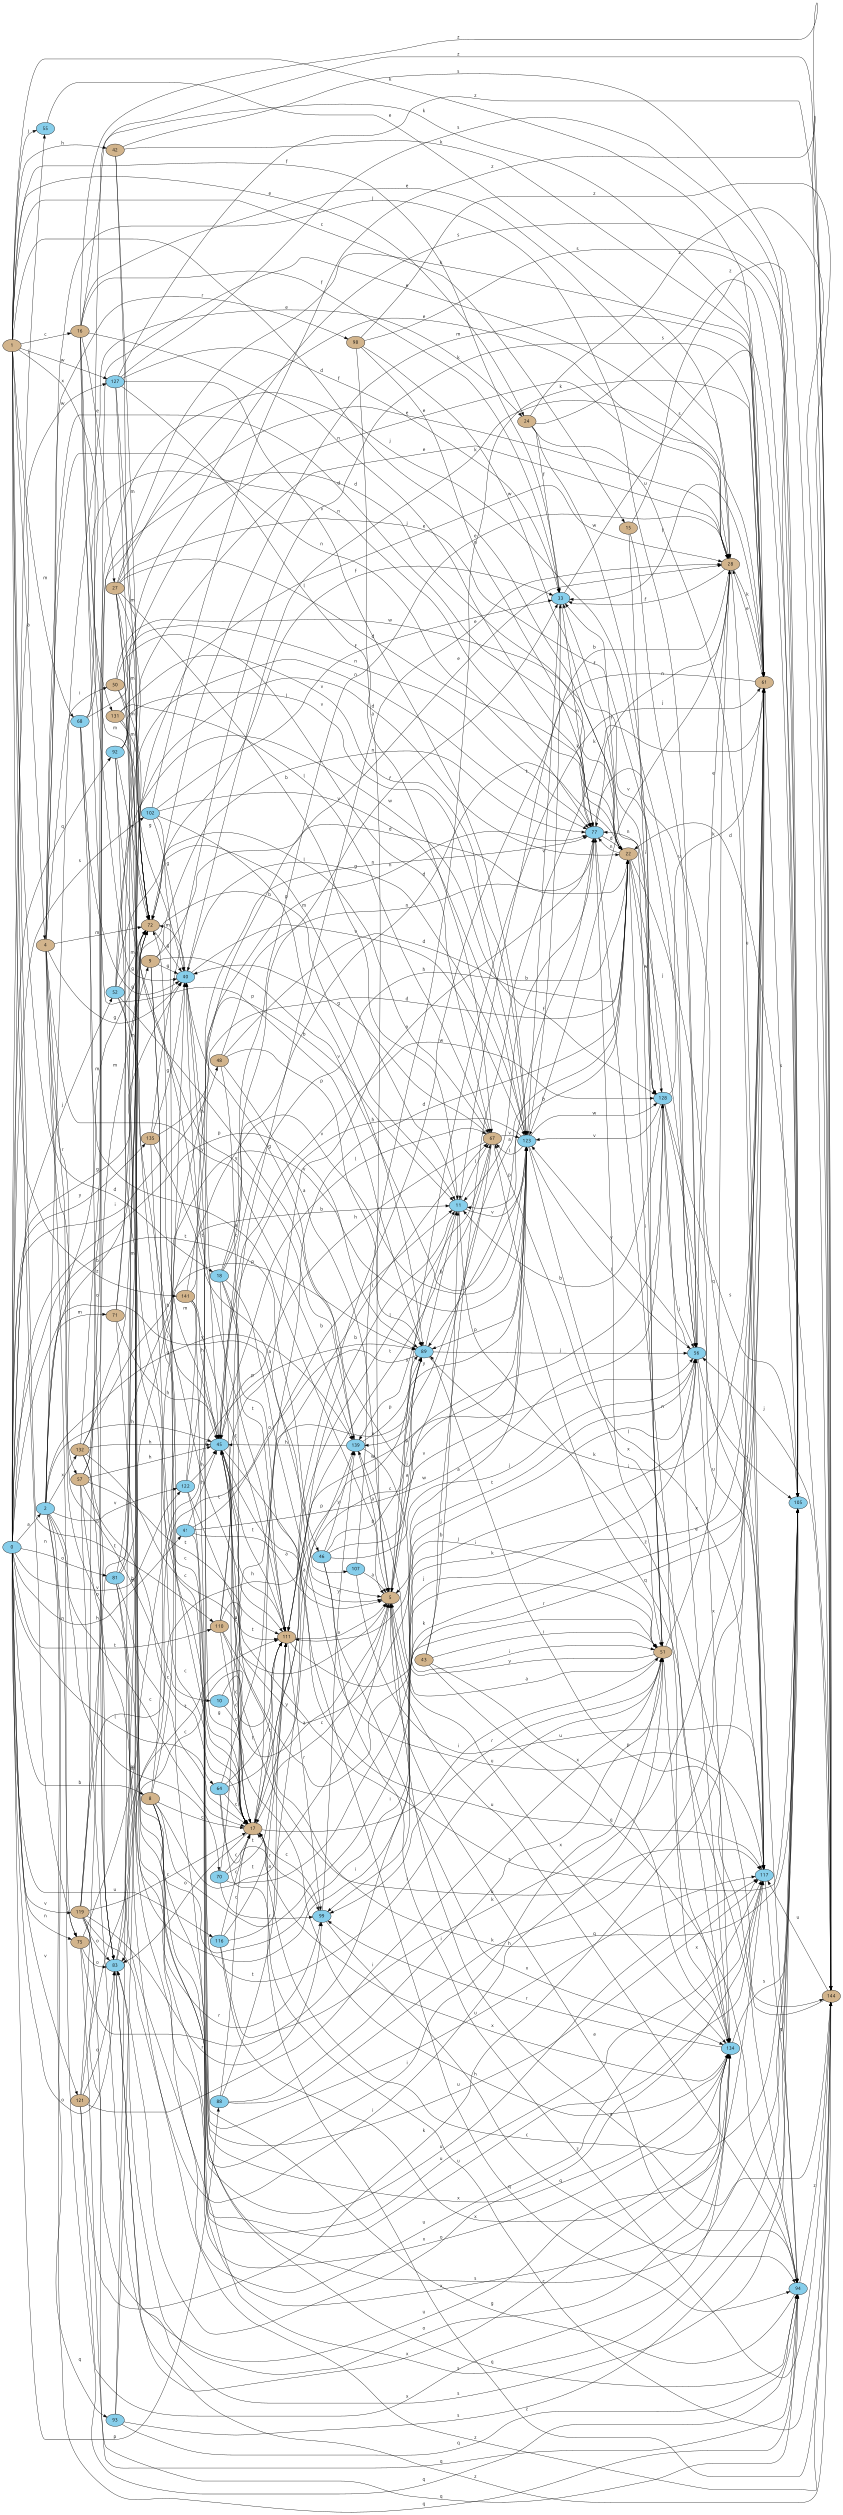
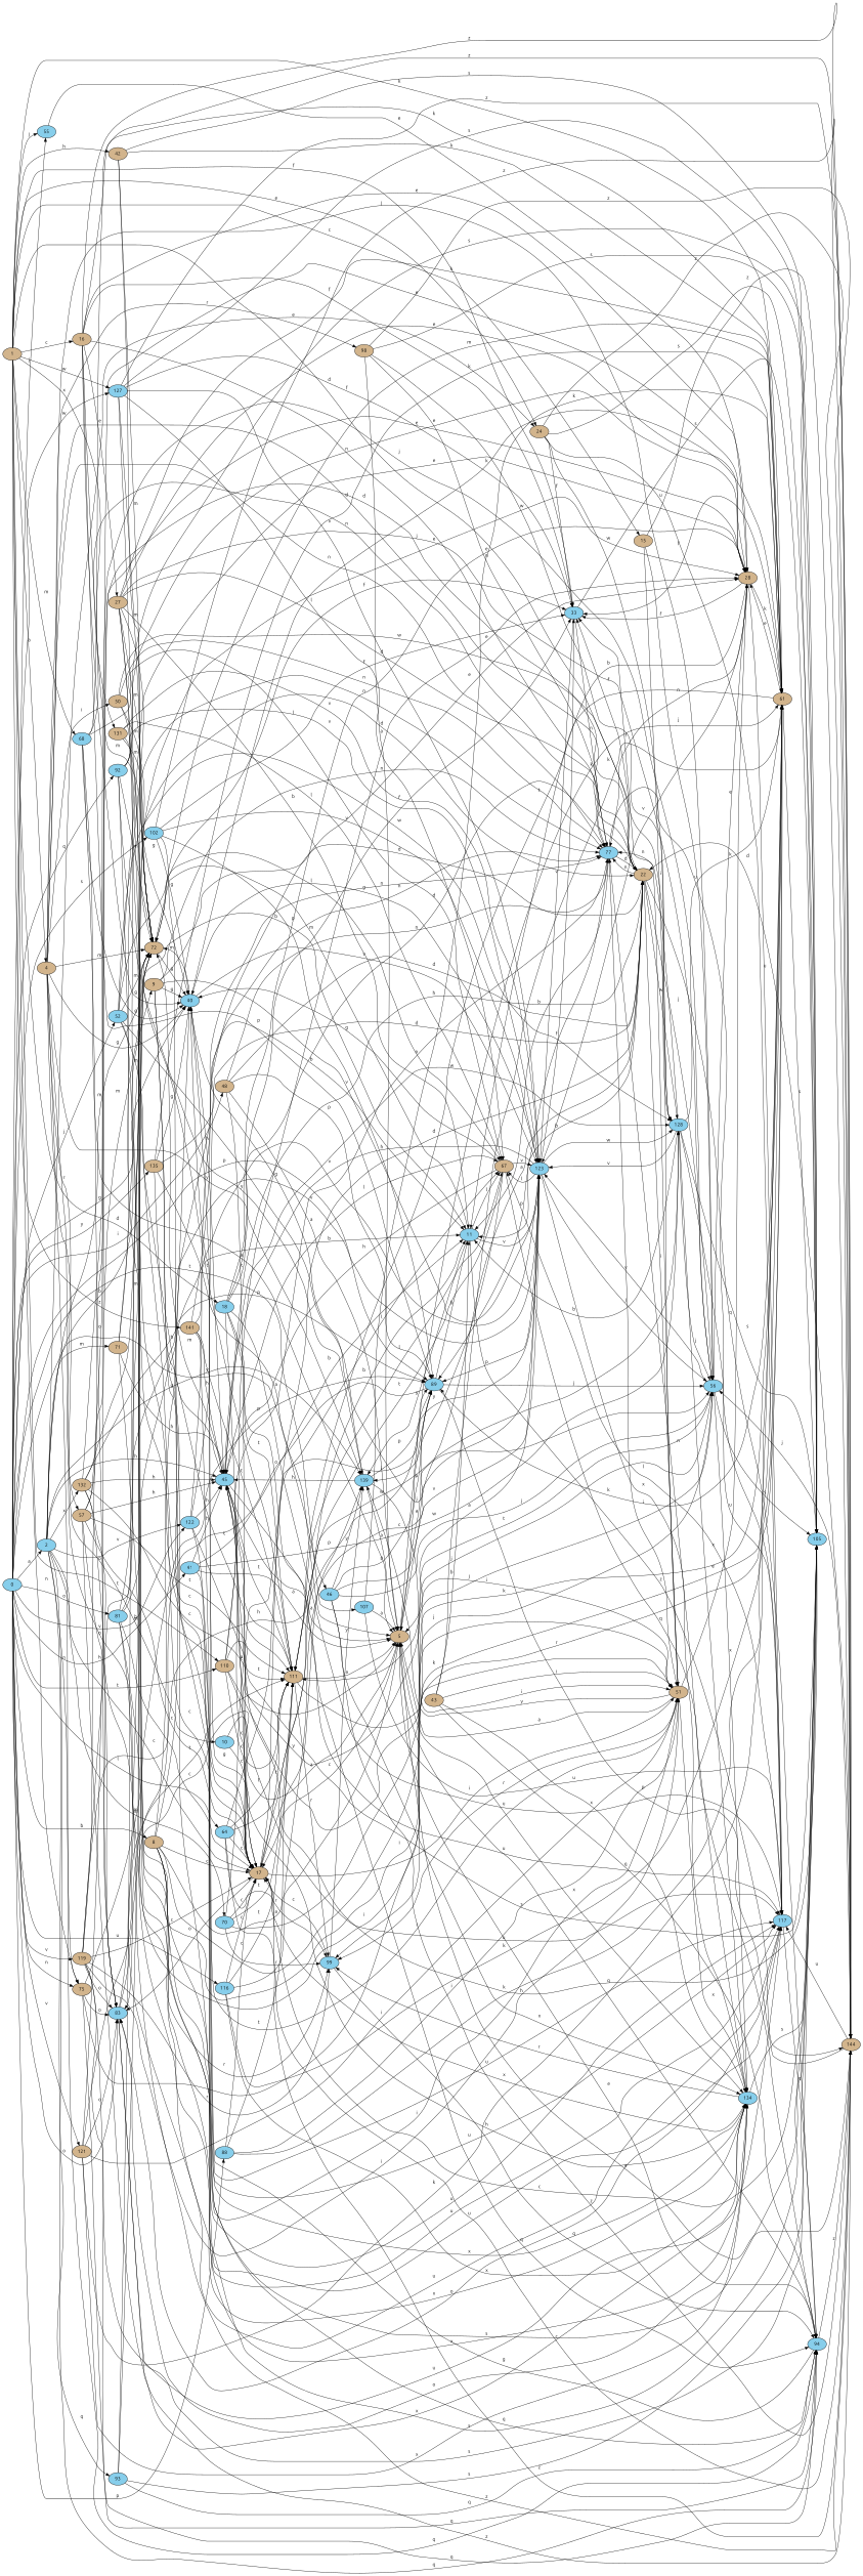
  strict digraph {
    fontname=Ubuntu
    rankdir=LR
    node [fillcolor=skyblue fontname=Ubuntu style=filled]
    edge [fontname=Ubuntu]
    0
    2
    8 [fillcolor=tan]
    40
    41
    46
    48 [fillcolor=tan]
    52
    55
    64
    75 [fillcolor=tan]
    81
    83
    88
    89
    92
    102
    107
    110 [fillcolor=tan]
    116
    119 [fillcolor=tan]
    121 [fillcolor=tan]
    122
    127
    135 [fillcolor=tan]
    24 [fillcolor=tan]
    9 [fillcolor=tan]
    17 [fillcolor=tan]
    45
    70
    71 [fillcolor=tan]
    72 [fillcolor=tan]
    93
    94
    132 [fillcolor=tan]
    139
    51 [fillcolor=tan]
    56
    77
    5 [fillcolor=tan]
    134
    117
    61 [fillcolor=tan]
    123
    11
    128
    144 [fillcolor=tan]
    22 [fillcolor=tan]
    67 [fillcolor=tan]
    28 [fillcolor=tan]
    111 [fillcolor=tan]
    99
    105
    33
    1 [fillcolor=tan]
    4 [fillcolor=tan]
    15 [fillcolor=tan]
    16 [fillcolor=tan]
    18
    42 [fillcolor=tan]
    68
    131 [fillcolor=tan]
    141 [fillcolor=tan]
    10
    50 [fillcolor=tan]
    n66 [fillcolor=tan label=57]
    98 [fillcolor=tan]
    27 [fillcolor=tan]
    43 [fillcolor=tan]
    0 -> 2 [label=a]
    0 -> 8 [label=b]
    0 -> 40 [label=g]
    0 -> 41 [label=h]
    0 -> 46 [label=i]
    0 -> 48 [label=i]
    0 -> 52 [label=j]
    0 -> 55 [label=j]
    0 -> 64 [label=l]
    0 -> 75 [label=n]
    0 -> 81 [label=o]
    0 -> 83 [label=o]
    0 -> 88 [label=p]
    0 -> 89 [label=p]
    0 -> 92 [label=q]
    0 -> 102 [label=s]
    0 -> 107 [label=t]
    0 -> 110 [label=t]
    0 -> 116 [label=u]
    0 -> 119 [label=v]
    0 -> 121 [label=v]
    0 -> 122 [label=v]
    0 -> 127 [label=w]
    0 -> 135 [label=y]
    2 -> 75 [label=n]
    2 -> 122 [label=v]
    2 -> 24 [label=e]
    2 -> 9 [label=b]
    2 -> 17 [label=c]
    2 -> 45 [label=h]
    2 -> 70 [label=m]
    2 -> 71 [label=m]
    2 -> 72 [label=m]
    2 -> 93 [label=q]
    2 -> 94 [label=q]
    2 -> 132 [label=x]
    2 -> 139 [label=y]
    8 -> 40 [label=g]
    8 -> 17 [label=c]
    8 -> 51 [label=i]
    8 -> 56 [label=j]
    8 -> 77 [label=n]
    8 -> 5 [label=a]
    8 -> 134 [label=x]
    8 -> 117 [label=u]
    40 -> 45 [label=h]
    40 -> 72 [label=m]
    40 -> 61 [label=k]
    40 -> 123 [label=v]
    41 -> 45 [label=h]
    41 -> 94 [label=q]
    41 -> 5 [label=a]
    41 -> 11 [label=b]
    41 -> 128 [label=w]
    46 -> 89 [label=p]
    46 -> 139 [label=y]
    46 -> 56 [label=j]
    46 -> 134 [label=x]
    46 -> 123 [label=v]
    46 -> 144 [label=z]
    48 -> 89 [label=p]
    48 -> 17 [label=c]
    48 -> 77 [label=n]
    48 -> 5 [label=a]
    48 -> 22 [label=d]
    52 -> 17 [label=c]
    52 -> 45 [label=h]
    52 -> 72 [label=m]
    52 -> 56 [label=j]
    52 -> 128 [label=w]
    52 -> 67 [label=l]
    52 -> 28 [label=e]
    55 -> 28 [label=e]
    64 -> 89 [label=p]
    64 -> 17 [label=c]
-   64 -> 123 [label=v]
+   64 -> 123 [label=i]
    64 -> 144 [label=z]
    64 -> 111 [label=t]
    64 -> 99 [label=r]
    75 -> 83 [label=o]
    75 -> 89 [label=p]
    75 -> 94 [label=q]
    75 -> 61 [label=k]
    81 -> 17 [label=c]
    81 -> 72 [label=m]
    81 -> 123 [label=v]
    81 -> 144 [label=z]
    81 -> 22 [label=d]
    81 -> 105 [label=s]
    83 -> 72 [label=m]
    83 -> 144 [label=z]
    83 -> 111 [label=t]
    83 -> 105 [label=s]
    88 -> 17 [label=c]
    88 -> 51 [label=i]
    88 -> 61 [label=k]
    88 -> 111 [label=t]
    89 -> 83 [label=o]
    89 -> 56 [label=j]
    89 -> 5 [label=a]
    89 -> 61 [label=k]
    89 -> 11 [label=b]
    92 -> 72 [label=m]
    92 -> 139 [label=y]
    92 -> 117 [label=u]
    92 -> 123 [label=v]
    92 -> 28 [label=e]
    92 -> 105 [label=s]
    102 -> 40 [label=g]
    102 -> 89 [label=p]
    102 -> 117 [label=u]
    102 -> 123 [label=v]
    102 -> 144 [label=z]
    102 -> 33 [label=f]
    107 -> 5 [label=a]
    107 -> 117 [label=u]
    107 -> 61 [label=k]
    110 -> 17 [label=c]
    110 -> 56 [label=j]
    110 -> 77 [label=n]
    110 -> 117 [label=u]
    110 -> 28 [label=e]
    110 -> 111 [label=t]
    116 -> 17 [label=c]
    116 -> 139 [label=y]
    116 -> 134 [label=x]
    116 -> 61 [label=k]
    116 -> 111 [label=t]
    119 -> 83 [label=o]
    119 -> 17 [label=c]
    119 -> 94 [label=q]
    119 -> 51 [label=i]
    119 -> 117 [label=u]
    119 -> 123 [label=v]
    119 -> 128 [label=w]
    119 -> 28 [label=e]
    119 -> 99 [label=r]
    121 -> 83 [label=o]
    121 -> 72 [label=m]
    121 -> 51 [label=i]
    121 -> 134 [label=x]
    121 -> 61 [label=k]
    121 -> 111 [label=t]
    122 -> 45 [label=h]
    122 -> 56 [label=j]
    122 -> 134 [label=x]
    122 -> 22 [label=d]
    122 -> 28 [label=e]
    127 -> 72 [label=m]
    127 -> 117 [label=u]
    127 -> 123 [label=v]
    127 -> 144 [label=z]
    127 -> 67 [label=l]
    127 -> 105 [label=s]
    127 -> 33 [label=f]
    135 -> 40 [label=g]
    135 -> 5 [label=a]
    135 -> 61 [label=k]
    135 -> 11 [label=b]
    135 -> 111 [label=t]
    24 -> 117 [label=u]
    24 -> 128 [label=w]
    24 -> 144 [label=z]
    24 -> 105 [label=s]
    24 -> 33 [label=f]
    9 -> 40 [label=g]
    9 -> 51 [label=i]
    9 -> 77 [label=n]
    9 -> 123 [label=v]
    9 -> 22 [label=d]
    9 -> 105 [label=s]
    17 -> 40 [label=g]
    17 -> 83 [label=o]
    17 -> 51 [label=i]
    17 -> 134 [label=x]
    17 -> 11 [label=b]
    17 -> 67 [label=l]
    17 -> 111 [label=t]
    45 -> 17 [label=c]
    45 -> 72 [label=m]
    45 -> 5 [label=a]
    45 -> 117 [label=u]
    45 -> 128 [label=w]
    45 -> 67 [label=l]
    45 -> 111 [label=t]
    45 -> 105 [label=s]
    70 -> 17 [label=c]
    70 -> 61 [label=k]
    70 -> 22 [label=d]
    70 -> 111 [label=t]
    70 -> 99 [label=r]
    71 -> 45 [label=h]
    71 -> 72 [label=m]
    71 -> 77 [label=n]
    71 -> 134 [label=x]
    72 -> 40 [label=g]
    72 -> 33 [label=f]
    93 -> 72 [label=m]
    93 -> 94 [label=q]
    93 -> 28 [label=e]
    93 -> 105 [label=s]
    94 -> 40 [label=g]
    94 -> 5 [label=a]
    94 -> 144 [label=z]
    132 -> 83 [label=o]
    132 -> 89 [label=p]
    132 -> 45 [label=h]
    132 -> 5 [label=a]
    132 -> 117 [label=u]
    132 -> 11 [label=b]
    132 -> 28 [label=e]
    139 -> 40 [label=g]
    139 -> 89 [label=p]
    139 -> 45 [label=h]
    139 -> 51 [label=i]
    139 -> 5 [label=a]
    51 -> 139 [label=y]
    51 -> 5 [label=a]
    51 -> 134 [label=x]
    51 -> 28 [label=e]
    51 -> 99 [label=r]
    51 -> 33 [label=f]
    56 -> 134 [label=x]
    56 -> 123 [label=v]
    56 -> 28 [label=e]
    56 -> 111 [label=t]
    56 -> 105 [label=s]
    77 -> 89 [label=p]
    77 -> 51 [label=i]
    77 -> 117 [label=u]
    77 -> 11 [label=b]
    77 -> 22 [label=d]
    5 -> 89 [label=p]
    5 -> 17 [label=c]
    5 -> 94 [label=q]
    5 -> 134 [label=x]
    5 -> 61 [label=k]
    134 -> 83 [label=o]
    134 -> 45 [label=h]
    134 -> 77 [label=n]
    134 -> 99 [label=r]
    134 -> 105 [label=s]
    117 -> 83 [label=o]
    117 -> 94 [label=q]
    117 -> 67 [label=l]
    61 -> 72 [label=m]
    61 -> 28 [label=e]
    61 -> 111 [label=t]
    61 -> 99 [label=r]
    61 -> 105 [label=s]
    61 -> 33 [label=f]
    123 -> 40 [label=g]
    123 -> 89 [label=p]
    123 -> 17 [label=c]
    123 -> 45 [label=h]
    123 -> 56 [label=j]
    123 -> 5 [label=a]
    123 -> 134 [label=x]
    123 -> 128 [label=w]
    123 -> 67 [label=l]
    123 -> 33 [label=f]
    11 -> 72 [label=m]
    11 -> 139 [label=y]
    11 -> 123 [label=v]
    11 -> 144 [label=z]
    11 -> 67 [label=l]
    128 -> 56 [label=j]
    128 -> 77 [label=n]
    128 -> 134 [label=x]
    128 -> 117 [label=u]
    128 -> 61 [label=k]
    128 -> 123 [label=v]
    128 -> 11 [label=b]
    128 -> 105 [label=s]
    144 -> 89 [label=p]
    144 -> 17 [label=c]
    144 -> 56 [label=j]
    144 -> 5 [label=a]
    144 -> 117 [label=u]
    144 -> 22 [label=d]
    22 -> 45 [label=h]
    22 -> 94 [label=q]
    22 -> 51 [label=i]
    22 -> 56 [label=j]
    22 -> 77 [label=n]
    22 -> 5 [label=a]
    22 -> 11 [label=b]
    22 -> 128 [label=w]
    22 -> 33 [label=f]
    67 -> 40 [label=g]
    67 -> 45 [label=h]
    67 -> 94 [label=q]
    67 -> 139 [label=y]
    67 -> 123 [label=v]
    67 -> 111 [label=t]
    28 -> 77 [label=n]
    28 -> 117 [label=u]
    28 -> 61 [label=k]
    28 -> 123 [label=v]
    28 -> 11 [label=b]
    28 -> 33 [label=f]
    111 -> 45 [label=h]
    111 -> 51 [label=i]
    111 -> 5 [label=a]
    111 -> 67 [label=l]
    111 -> 99 [label=r]
    99 -> 17 [label=c]
    99 -> 94 [label=q]
    99 -> 139 [label=y]
    105 -> 17 [label=c]
    105 -> 45 [label=h]
    33 -> 77 [label=n]
    33 -> 123 [label=v]
    33 -> 105 [label=s]
    1 -> 55 [label=j]
    1 -> 75 [label=n]
    1 -> 110 [label=t]
    1 -> 127 [label=w]
    1 -> 24 [label=e]
    1 -> 61 [label=k]
    1 -> 22 [label=d]
    1 -> 33 [label=f]
    1 -> 4 [label=a]
    1 -> 15 [label=c]
    1 -> 16 [label=c]
    1 -> 18 [label=d]
    1 -> 42 [label=h]
    1 -> 68 [label=m]
    1 -> 131 [label=x]
    1 -> 141 [label=z]
    4 -> 40 [label=g]
    4 -> 72 [label=m]
    4 -> 94 [label=q]
    4 -> 139 [label=y]
    4 -> 51 [label=i]
    4 -> 56 [label=j]
    4 -> 77 [label=n]
    4 -> 22 [label=d]
    4 -> 10 [label=b]
    4 -> 50 [label=i]
    4 -> n66 [label=r]
    4 -> 98 [label=r]
    15 -> 51 [label=i]
    15 -> 56 [label=j]
    15 -> 144 [label=z]
    16 -> 40 [label=g]
    16 -> 89 [label=p]
    16 -> 72 [label=m]
    16 -> 77 [label=n]
    16 -> 61 [label=k]
    16 -> 144 [label=z]
    16 -> 28 [label=e]
    16 -> 33 [label=f]
    16 -> 27 [label=e]
    18 -> 17 [label=c]
    18 -> 94 [label=q]
    18 -> 117 [label=u]
    18 -> 22 [label=d]
    18 -> 28 [label=e]
    18 -> 111 [label=t]
    18 -> 33 [label=f]
    42 -> 72 [label=m]
    42 -> 51 [label=i]
    42 -> 61 [label=k]
    42 -> 105 [label=s]
    68 -> 40 [label=g]
    68 -> 83 [label=o]
    68 -> 77 [label=n]
    68 -> 5 [label=a]
    68 -> 144 [label=z]
    68 -> 67 [label=l]
    131 -> 72 [label=m]
    131 -> 123 [label=v]
    131 -> 67 [label=l]
    131 -> 111 [label=t]
    141 -> 45 [label=h]
    141 -> 77 [label=n]
    141 -> 117 [label=u]
    141 -> 11 [label=b]
    141 -> 111 [label=t]
    10 -> 17 [label=c]
    10 -> 5 [label=a]
    50 -> 17 [label=c]
    50 -> 72 [label=m]
    50 -> 77 [label=n]
    50 -> 128 [label=w]
    n66 -> 83 [label=o]
    n66 -> 17 [label=c]
    n66 -> 45 [label=h]
    n66 -> 56 [label=j]
    n66 -> 134 [label=x]
    n66 -> 22 [label=d]
    n66 -> 111 [label=t]
    98 -> 77 [label=n]
    98 -> 5 [label=a]
    98 -> 128 [label=w]
    98 -> 144 [label=z]
    98 -> 105 [label=s]
    27 -> 40 [label=g]
    27 -> 17 [label=c]
    27 -> 72 [label=m]
    27 -> 56 [label=j]
    27 -> 61 [label=k]
    27 -> 11 [label=b]
    27 -> 22 [label=d]
    27 -> 28 [label=e]
    27 -> 99 [label=r]
    43 -> 94 [label=q]
    43 -> 51 [label=i]
    43 -> 134 [label=x]
    43 -> 61 [label=k]
    43 -> 11 [label=b]
  }
